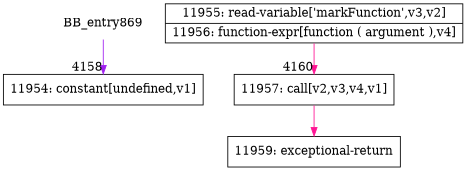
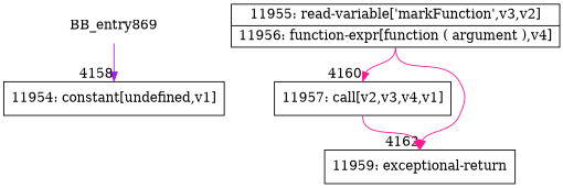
  digraph {
    rankdir=TD
    node [shape=record]
    edge [color=deeppink headport=n tailport=s]
    n1 [label=BB_entry869 shape=none]
    n2 [label="{11954: constant[undefined,v1]}"]
    n3 [label="{11955: read-variable['markFunction',v3,v2]|11956: function-expr[function ( argument ),v4]}"]
    n4 [label="{11957: call[v2,v3,v4,v1]}"]
    n5 [label="{11959: exceptional-return}"]
    n1 -> n2 [color=purple headlabel="    4158"]
    n3 -> n4 [headlabel="      4160"]
+   n3 -> n5 [headlabel="      4162"]
    n4 -> n5
  }
